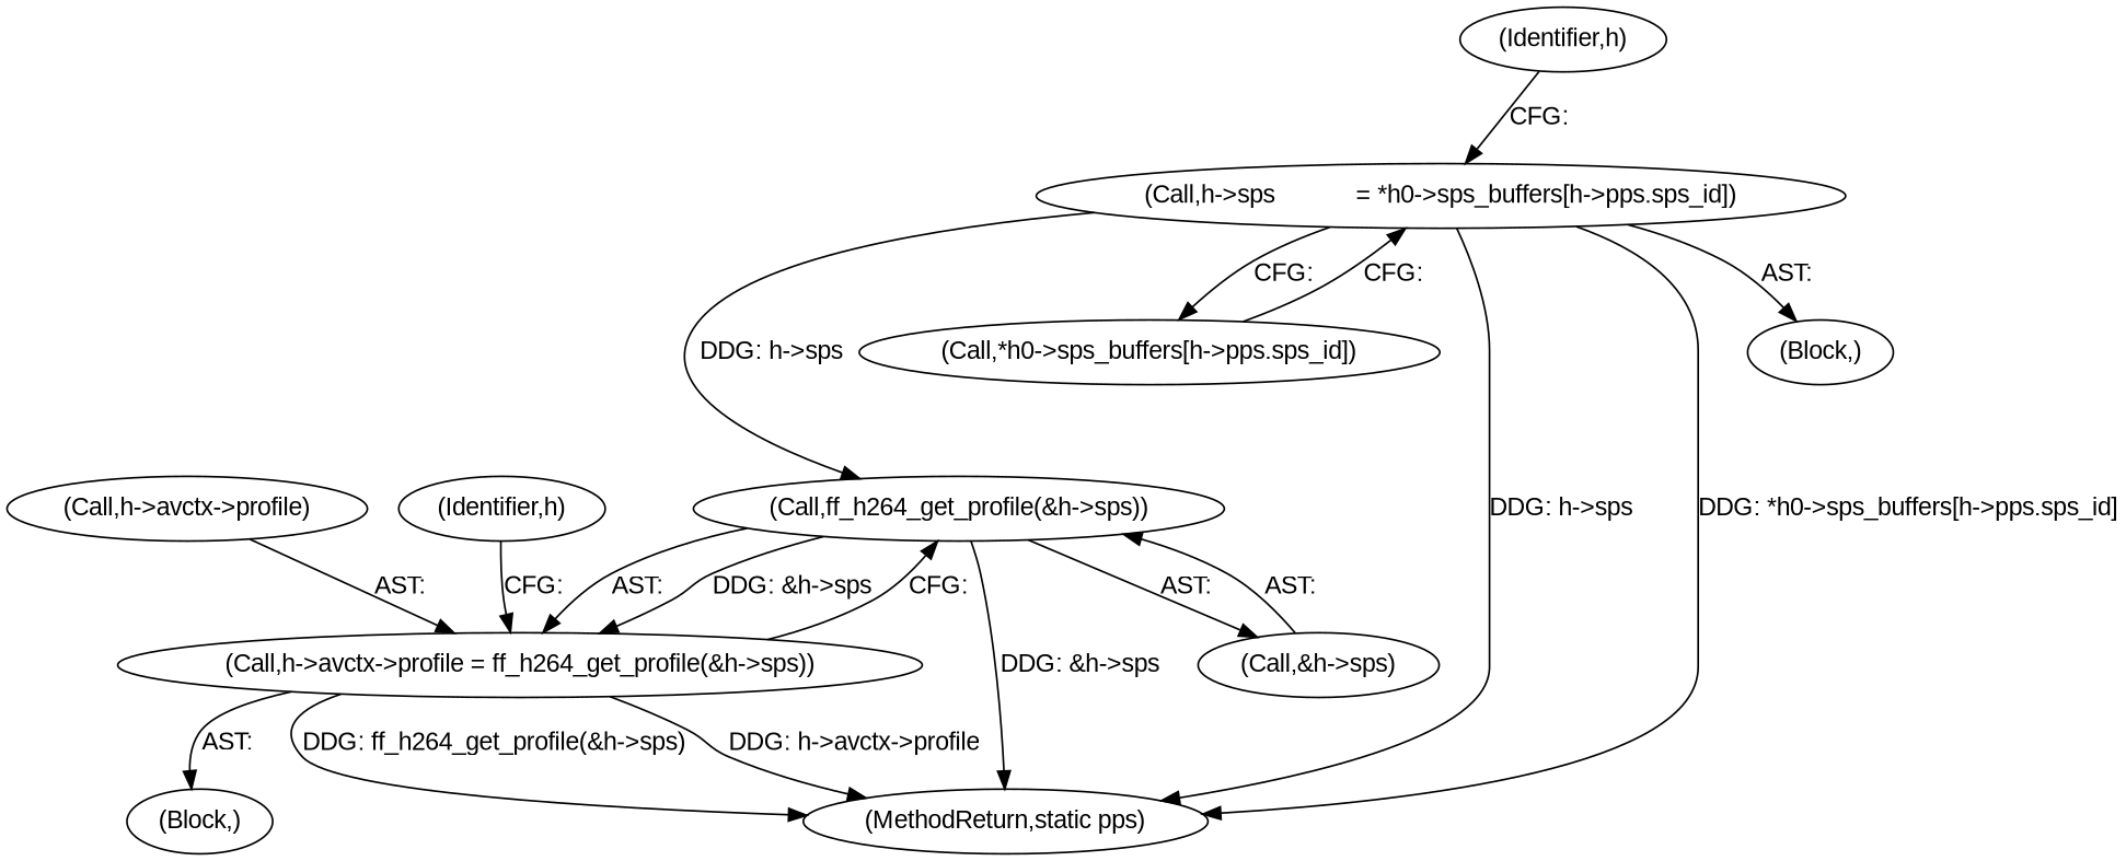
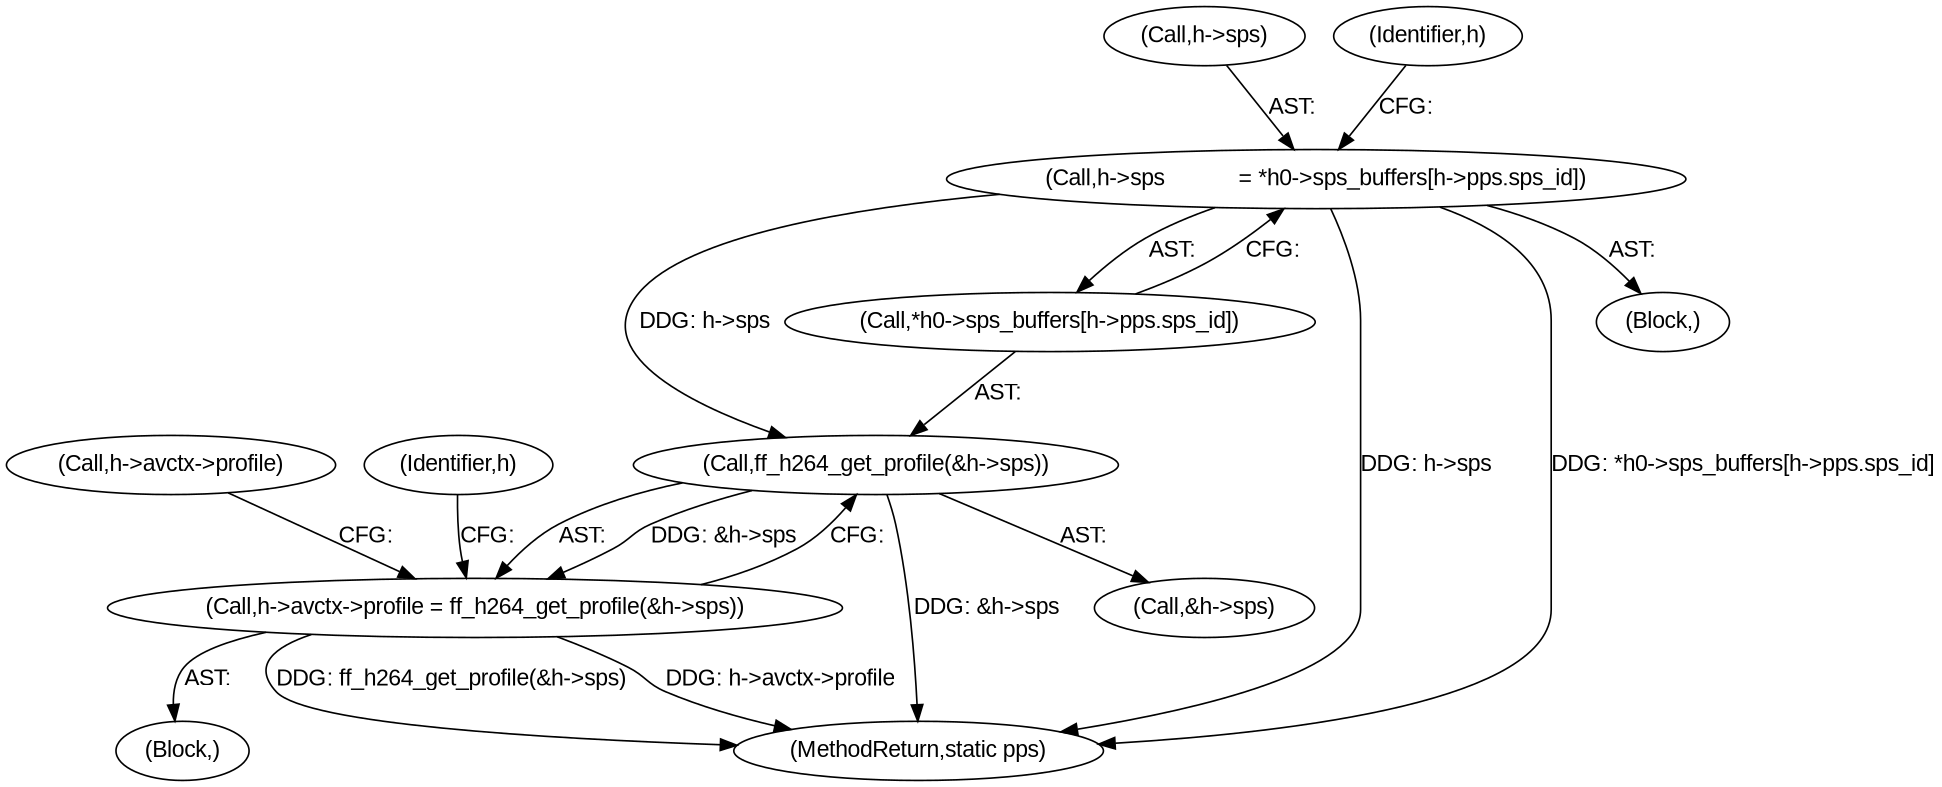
  digraph {
    fontname="Liberation Sans"
    node [fontname="Liberation Sans"]
    edge [fontname="Liberation Sans"]
    n1 [label="(Call,h->sps            = *h0->sps_buffers[h->pps.sps_id])"]
    n2 [label="(Call,ff_h264_get_profile(&h->sps))"]
    n3 [label="(Call,*h0->sps_buffers[h->pps.sps_id])"]
    n4 [label="(MethodReturn,static pps)"]
    n5 [label="(Block,)"]
    n6 [label="(Call,h->avctx->profile = ff_h264_get_profile(&h->sps))"]
    n7 [label="(Call,&h->sps)"]
    n8 [label="(Block,)"]
+   n9 [label="(Call,h->sps)"]
    n10 [label="(Call,h->avctx->profile)"]
    n11 [label="(Identifier,h)"]
    n12 [label="(Identifier,h)"]
    n1 -> n2 [label="DDG: h->sps"]
-   n1 -> n3 [label="CFG: "]
+   n1 -> n3 [label="AST: "]
    n1 -> n4 [label="DDG: h->sps"]
    n1 -> n4 [label="DDG: *h0->sps_buffers[h->pps.sps_id]"]
    n1 -> n5 [label="AST: "]
    n2 -> n4 [label="DDG: &h->sps"]
    n2 -> n6 [label="AST: "]
    n2 -> n6 [label="DDG: &h->sps"]
    n2 -> n7 [label="AST: "]
    n3 -> n1 [label="CFG: "]
    n6 -> n2 [label="CFG: "]
    n6 -> n4 [label="DDG: ff_h264_get_profile(&h->sps)"]
    n6 -> n4 [label="DDG: h->avctx->profile"]
    n6 -> n8 [label="AST: "]
-   n7 -> n2 [label="AST: "]
-   n10 -> n6 [label="AST: "]
+   n3 -> n2 [label="AST: "]
+   n9 -> n1 [label="AST: "]
+   n10 -> n6 [label="CFG: "]
    n11 -> n1 [label="CFG: "]
    n12 -> n6 [label="CFG: "]
  }
